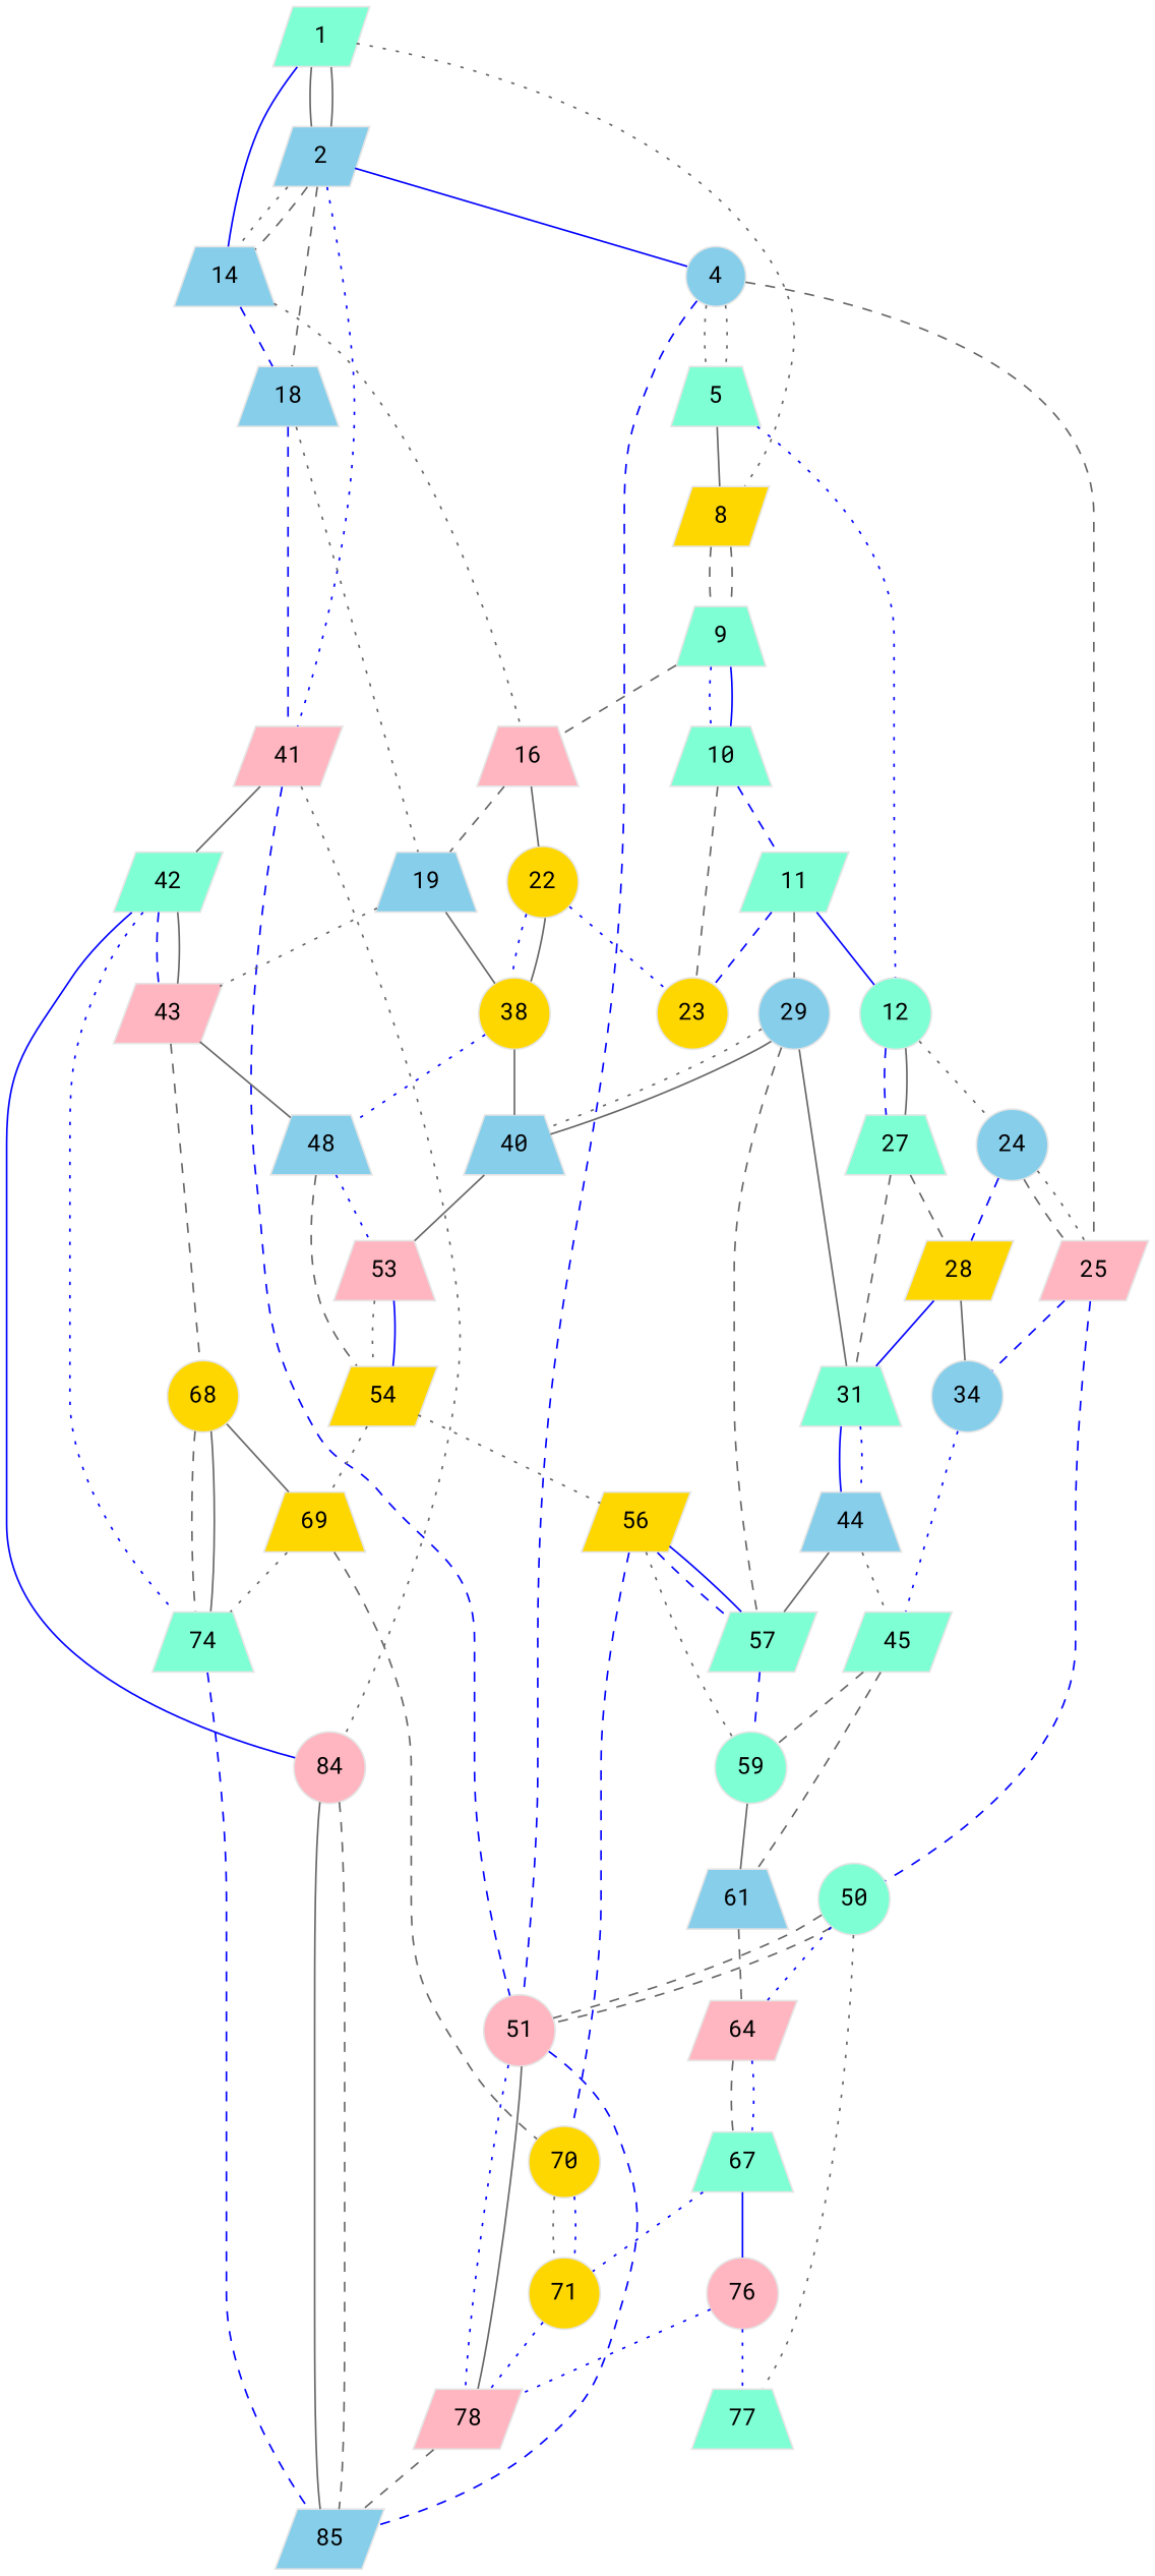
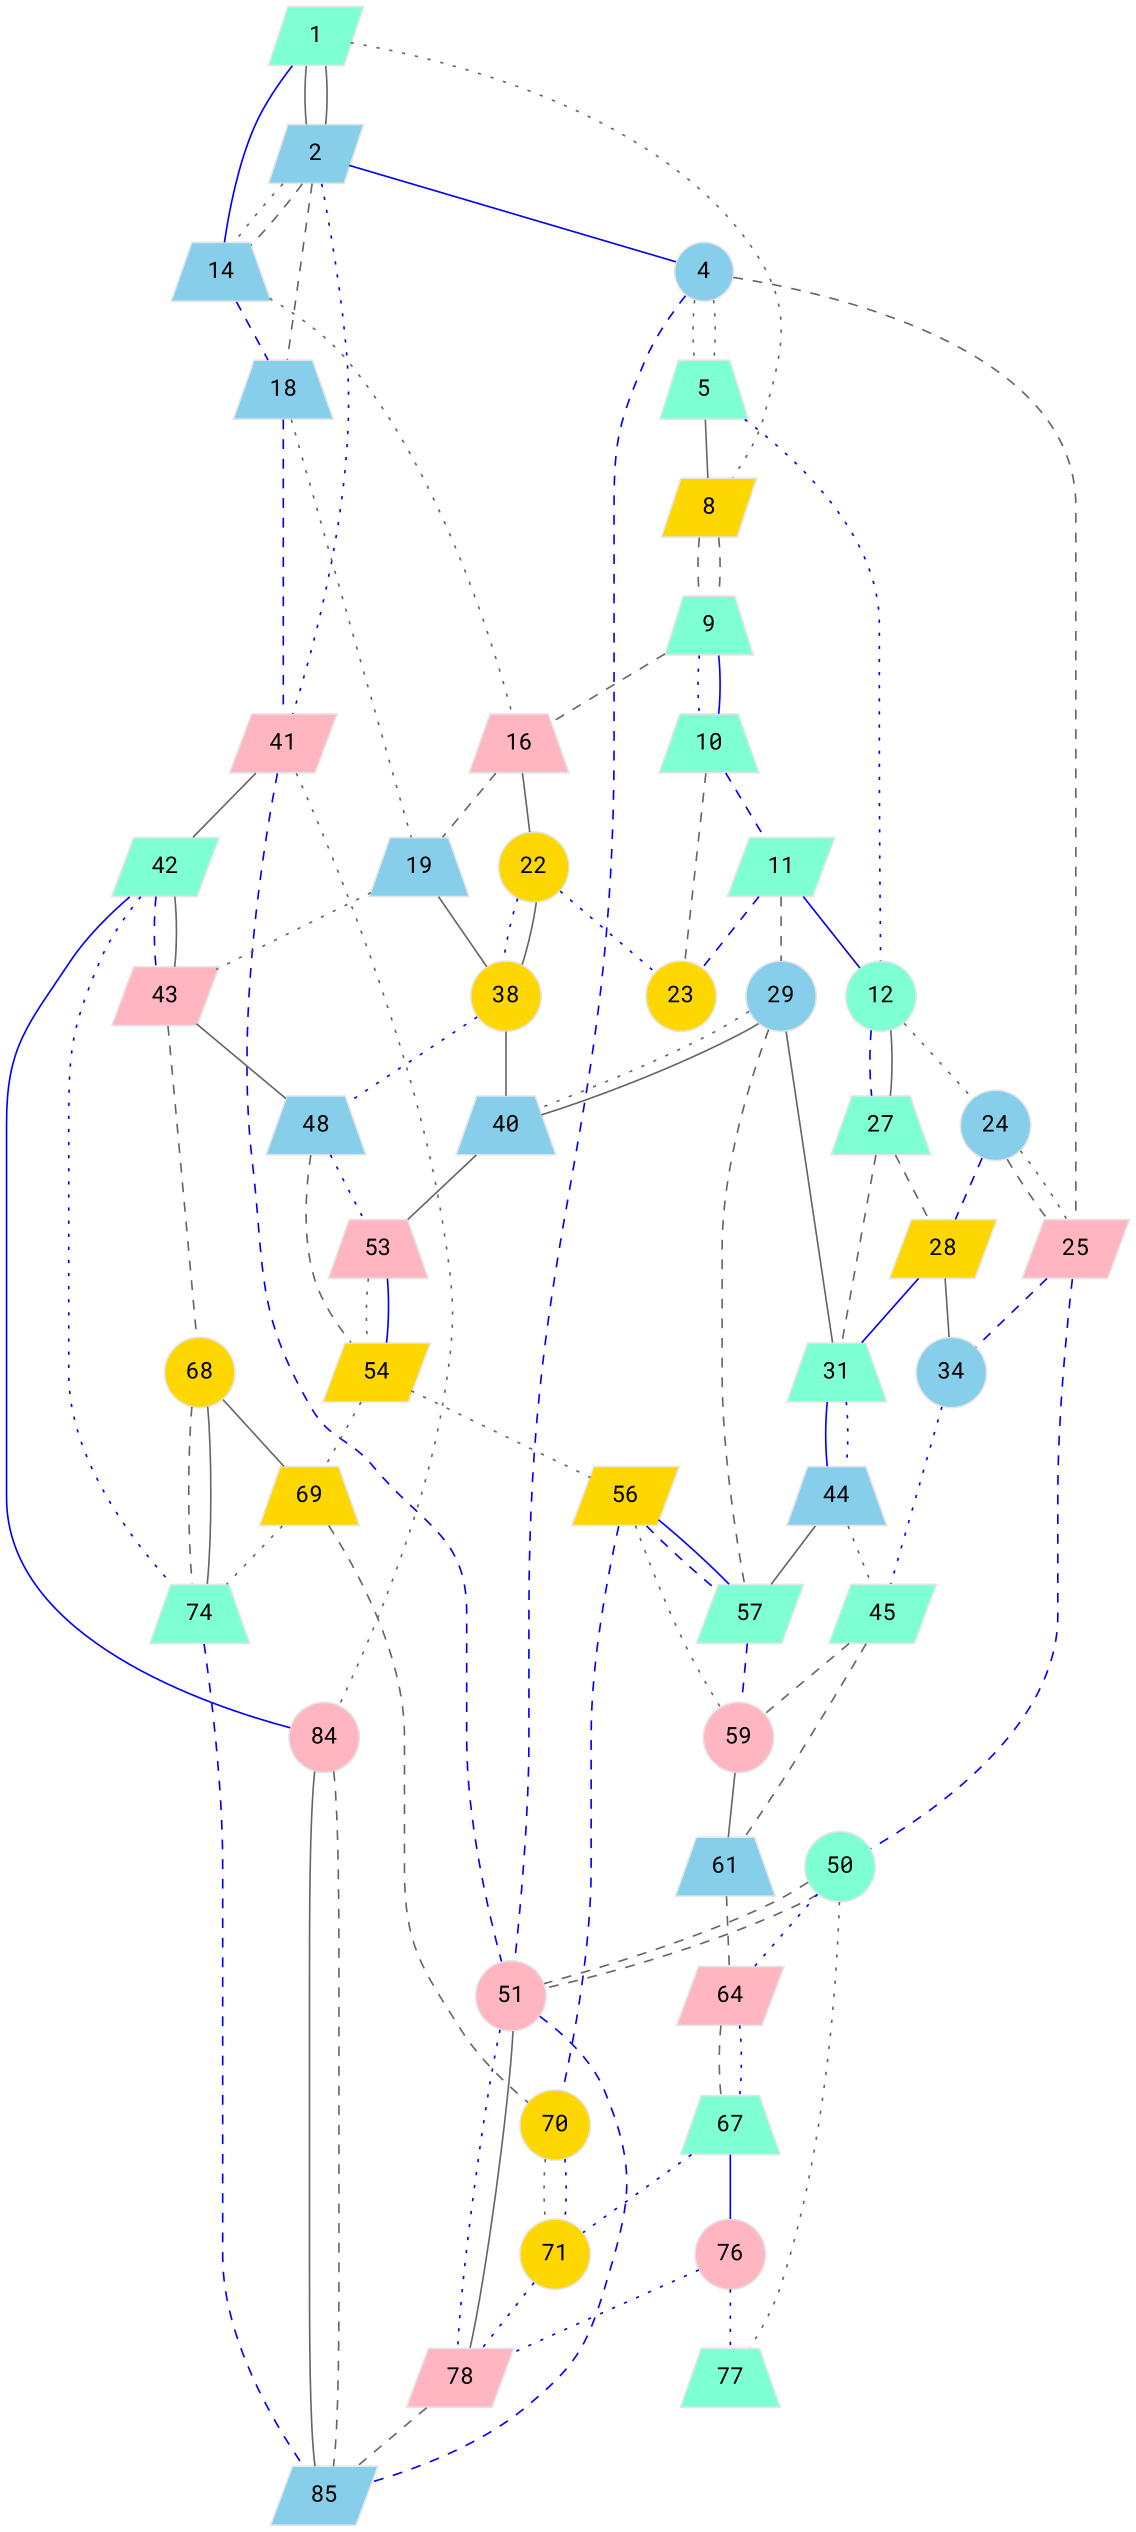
  graph {
    fontname="Roboto Mono"
    node [color=gray90 fillcolor=aquamarine fontname="Roboto Mono" shape=trapezium style=filled]
    edge [color=gray40 fontname="Roboto Mono" style=dashed]
    1 [shape=parallelogram super="+7"]
    2 [fillcolor=skyblue shape=parallelogram super="+3"]
    8 [fillcolor=gold shape=parallelogram]
    14 [fillcolor=skyblue super="+15"]
    4 [fillcolor=skyblue shape=circle]
    18 [fillcolor=skyblue super="+36"]
    41 [fillcolor=lightpink shape=parallelogram super="+83"]
    9 [super="+17"]
    16 [fillcolor=lightpink super="+20"]
    5 [super="+6"]
    25 [fillcolor=lightpink shape=parallelogram super="+35"]
    51 [fillcolor=lightpink shape=circle super="+52"]
    19 [fillcolor=skyblue super="+37"]
    42 [shape=parallelogram super="+73"]
    84 [fillcolor=lightpink shape=circle]
    12 [shape=circle super="+13"]
    34 [fillcolor=skyblue shape=circle]
    50 [shape=circle super="+65"]
    78 [fillcolor=lightpink shape=parallelogram super="+82"]
    85 [fillcolor=skyblue shape=parallelogram super="+86"]
    24 [fillcolor=skyblue shape=circle]
    27
    10 [super="+21"]
    11 [shape=parallelogram super="+26"]
    23 [fillcolor=gold shape=circle]
    22 [fillcolor=gold shape=circle]
    29 [fillcolor=skyblue shape=circle super="+30"]
    31 [super="+32"]
    40 [fillcolor=skyblue]
    57 [shape=parallelogram super="+58"]
    28 [fillcolor=gold shape=parallelogram super="+33"]
    38 [fillcolor=gold shape=circle super="+39"]
    43 [fillcolor=lightpink shape=parallelogram super="+47"]
    48 [fillcolor=skyblue super="+49"]
    68 [fillcolor=gold shape=circle]
    45 [shape=parallelogram super="+46"]
    64 [fillcolor=lightpink shape=parallelogram]
    77
    44 [fillcolor=skyblue]
    53 [fillcolor=lightpink]
-   59 [shape=circle super="+60"]
+   59 [fillcolor=lightpink shape=circle super="+60"]
    61 [fillcolor=skyblue super="+62"]
    54 [fillcolor=gold shape=parallelogram super="+55"]
    74 [super="+81"]
    69 [fillcolor=gold super="+80"]
    56 [fillcolor=gold shape=parallelogram super="+63"]
    67 [super="+75"]
    70 [fillcolor=gold shape=circle]
    71 [fillcolor=gold shape=circle super="+72"]
    76 [fillcolor=lightpink shape=circle super="+79"]
    1 -- 2 [style=solid]
    1 -- 2 [style=solid]
    1 -- 8 [style=dotted]
    1 -- 14 [color=blue style=solid]
    2 -- 14 [style=dotted]
    2 -- 14
    2 -- 4 [color=blue style=solid]
    2 -- 18
    2 -- 41 [color=blue style=dotted]
    8 -- 9
    8 -- 9
    14 -- 18 [color=blue]
    14 -- 16 [style=dotted]
    4 -- 5 [style=dotted]
    4 -- 5 [style=dotted]
    4 -- 25
    4 -- 51 [color=blue]
    18 -- 41 [color=blue]
    18 -- 19 [style=dotted]
    41 -- 51 [color=blue]
    41 -- 42 [style=solid]
    41 -- 84 [style=dotted]
    9 -- 16
    9 -- 10 [color=blue style=dotted weight=2]
    9 -- 10 [color=blue style=solid]
    16 -- 19
    16 -- 22 [style=solid]
    5 -- 8 [style=solid]
    5 -- 12 [color=blue style=dotted]
    25 -- 34 [color=blue]
    25 -- 50 [color=blue]
    51 -- 78 [color=blue style=dotted]
    51 -- 78 [style=solid]
    51 -- 85 [color=blue]
    19 -- 38 [style=solid]
    19 -- 43 [style=dotted]
    42 -- 84 [color=blue style=solid]
    42 -- 43 [color=blue]
    42 -- 43 [style=solid]
    42 -- 74 [color=blue style=dotted]
    84 -- 85 [style=solid]
    84 -- 85
    12 -- 24 [style=dotted]
    12 -- 27 [color=blue]
    12 -- 27 [style=solid]
    34 -- 45 [color=blue style=dotted]
    50 -- 51
    50 -- 51
    50 -- 64 [color=blue style=dotted]
    50 -- 77 [style=dotted]
    78 -- 85
    24 -- 25
    24 -- 25 [style=dotted]
    24 -- 28 [color=blue]
    27 -- 31
    27 -- 28
    10 -- 11 [color=blue]
    10 -- 23
    11 -- 12 [color=blue style=solid]
    11 -- 23 [color=blue]
    11 -- 29
    22 -- 23 [color=blue style=dotted]
    22 -- 38 [color=blue style=dotted]
    22 -- 38 [style=solid]
    29 -- 31 [style=solid]
    29 -- 40 [style=dotted]
    29 -- 40 [style=solid]
    29 -- 57
    31 -- 44 [color=blue style=solid]
    31 -- 44 [color=blue style=dotted]
    40 -- 53 [style=solid]
    57 -- 59 [color=blue]
    28 -- 34 [style=solid]
    28 -- 31 [color=blue style=solid]
    38 -- 40 [style=solid]
    38 -- 48 [color=blue style=dotted]
    43 -- 48 [style=solid]
    43 -- 68
    48 -- 53 [color=blue style=dotted]
    48 -- 54
    68 -- 74
    68 -- 74 [style=solid]
    68 -- 69 [style=solid]
    45 -- 59
    45 -- 61
    64 -- 67
    64 -- 67 [color=blue style=dotted]
    44 -- 57 [style=solid]
    44 -- 45 [style=dotted]
    53 -- 54 [style=dotted]
    53 -- 54 [color=blue style=solid]
    59 -- 61 [style=solid]
    61 -- 64
    54 -- 69 [style=dotted]
    54 -- 56 [style=dotted]
    74 -- 85 [color=blue]
    69 -- 74 [style=dotted]
    69 -- 70
    56 -- 57 [color=blue]
    56 -- 57 [color=blue style=solid]
    56 -- 59 [style=dotted]
    56 -- 70 [color=blue]
    67 -- 71 [color=blue style=dotted]
    67 -- 76 [color=blue style=solid]
    70 -- 71 [style=dotted]
    70 -- 71 [color=blue style=dotted]
    71 -- 78 [color=blue style=dotted]
    76 -- 78 [color=blue style=dotted]
    76 -- 77 [color=blue style=dotted weight=2]
  }
